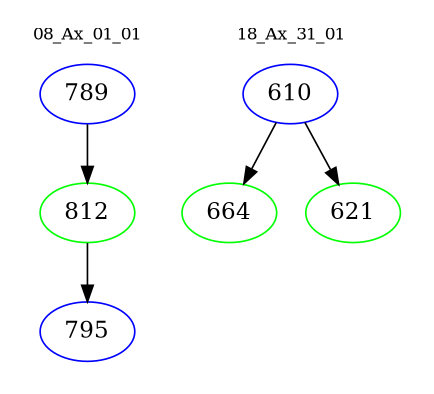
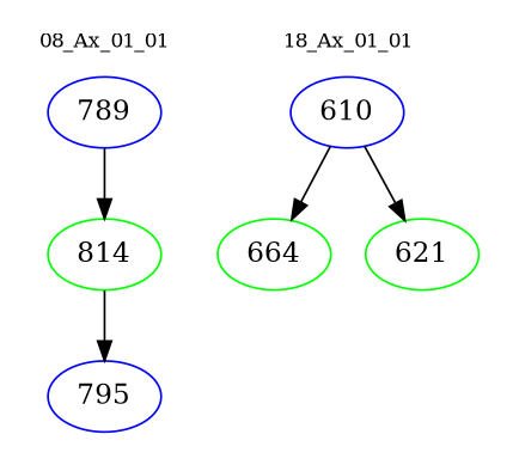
  digraph {
    node [color=blue]
    edge [color=black]
    n1 [label=789]
    n2 [label=795]
-   n3 [color=green label=812]
+   n3 [color=green label=814]
    n4 [label=610]
    n5 [color=green label=664]
    n6 [color=green label=621]
    subgraph cluster_1 {
      color=white
      fontsize=10
      label="08_Ax_01_01"
      n1
      n2
      n3
    }
    subgraph cluster_2 {
      color=white
      fontsize=10
-     label="18_Ax_31_01"
+     label="18_Ax_01_01"
      n4
      n5
      n6
    }
    n1 -> n3
    n3 -> n2
    n4 -> n5
    n4 -> n6
  }
